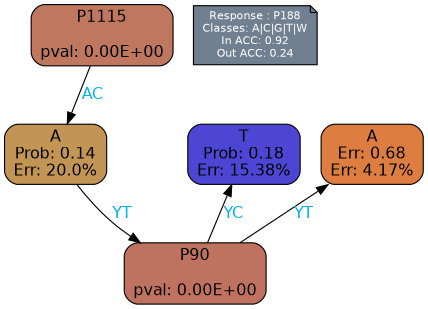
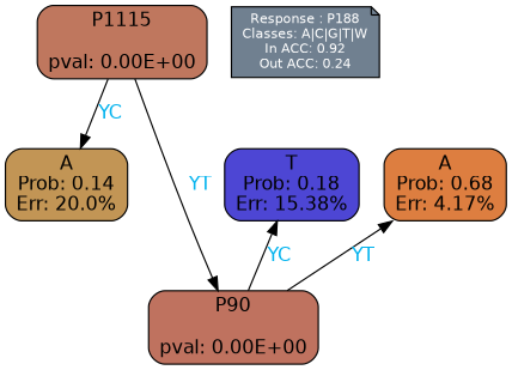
  digraph {
    ranksep=equally
    splines=polylines
    node [color=black fontname=helvetica shape=box style="filled, rounded"]
    edge [fontcolor=deepskyblue2 fontname=helvetica]
    n1 [fillcolor="#c29555" label="A\nProb: 0.14\nErr: 20.0%"]
    n2 [fillcolor="#4d46d4" label="T\nProb: 0.18\nErr: 15.38%"]
-   n3 [fillcolor="#dd7e40" label="A\nErr: 0.68\nErr: 4.17%"]
+   n3 [fillcolor="#dd7e40" label="A\nProb: 0.68\nErr: 4.17%"]
    n4 [align=left fillcolor=slategray fontcolor=white fontsize=10 label="Response : P188\nClasses: A|C|G|T|W\nIn ACC: 0.92\nOut ACC: 0.24\n" shape=note style=filled]
    n5 [fillcolor="#bf775e" label="P1115\n\npval: 0.00E+00"]
    n6 [fillcolor="#bf725f" label="P90\n\npval: 0.00E+00"]
    subgraph sub_1 {
      rank=same
      n1
      n2
      n3
    }
    subgraph sub_2 {
      rank=same
      n4
      n5
    }
-   n5 -> n1 [label=AC]
-   n1 -> n6 [label=YT]
+   n5 -> n1 [label=YC]
+   n5 -> n6 [label=YT]
    n6 -> n2 [label=YC]
    n6 -> n3 [label=YT]
  }
